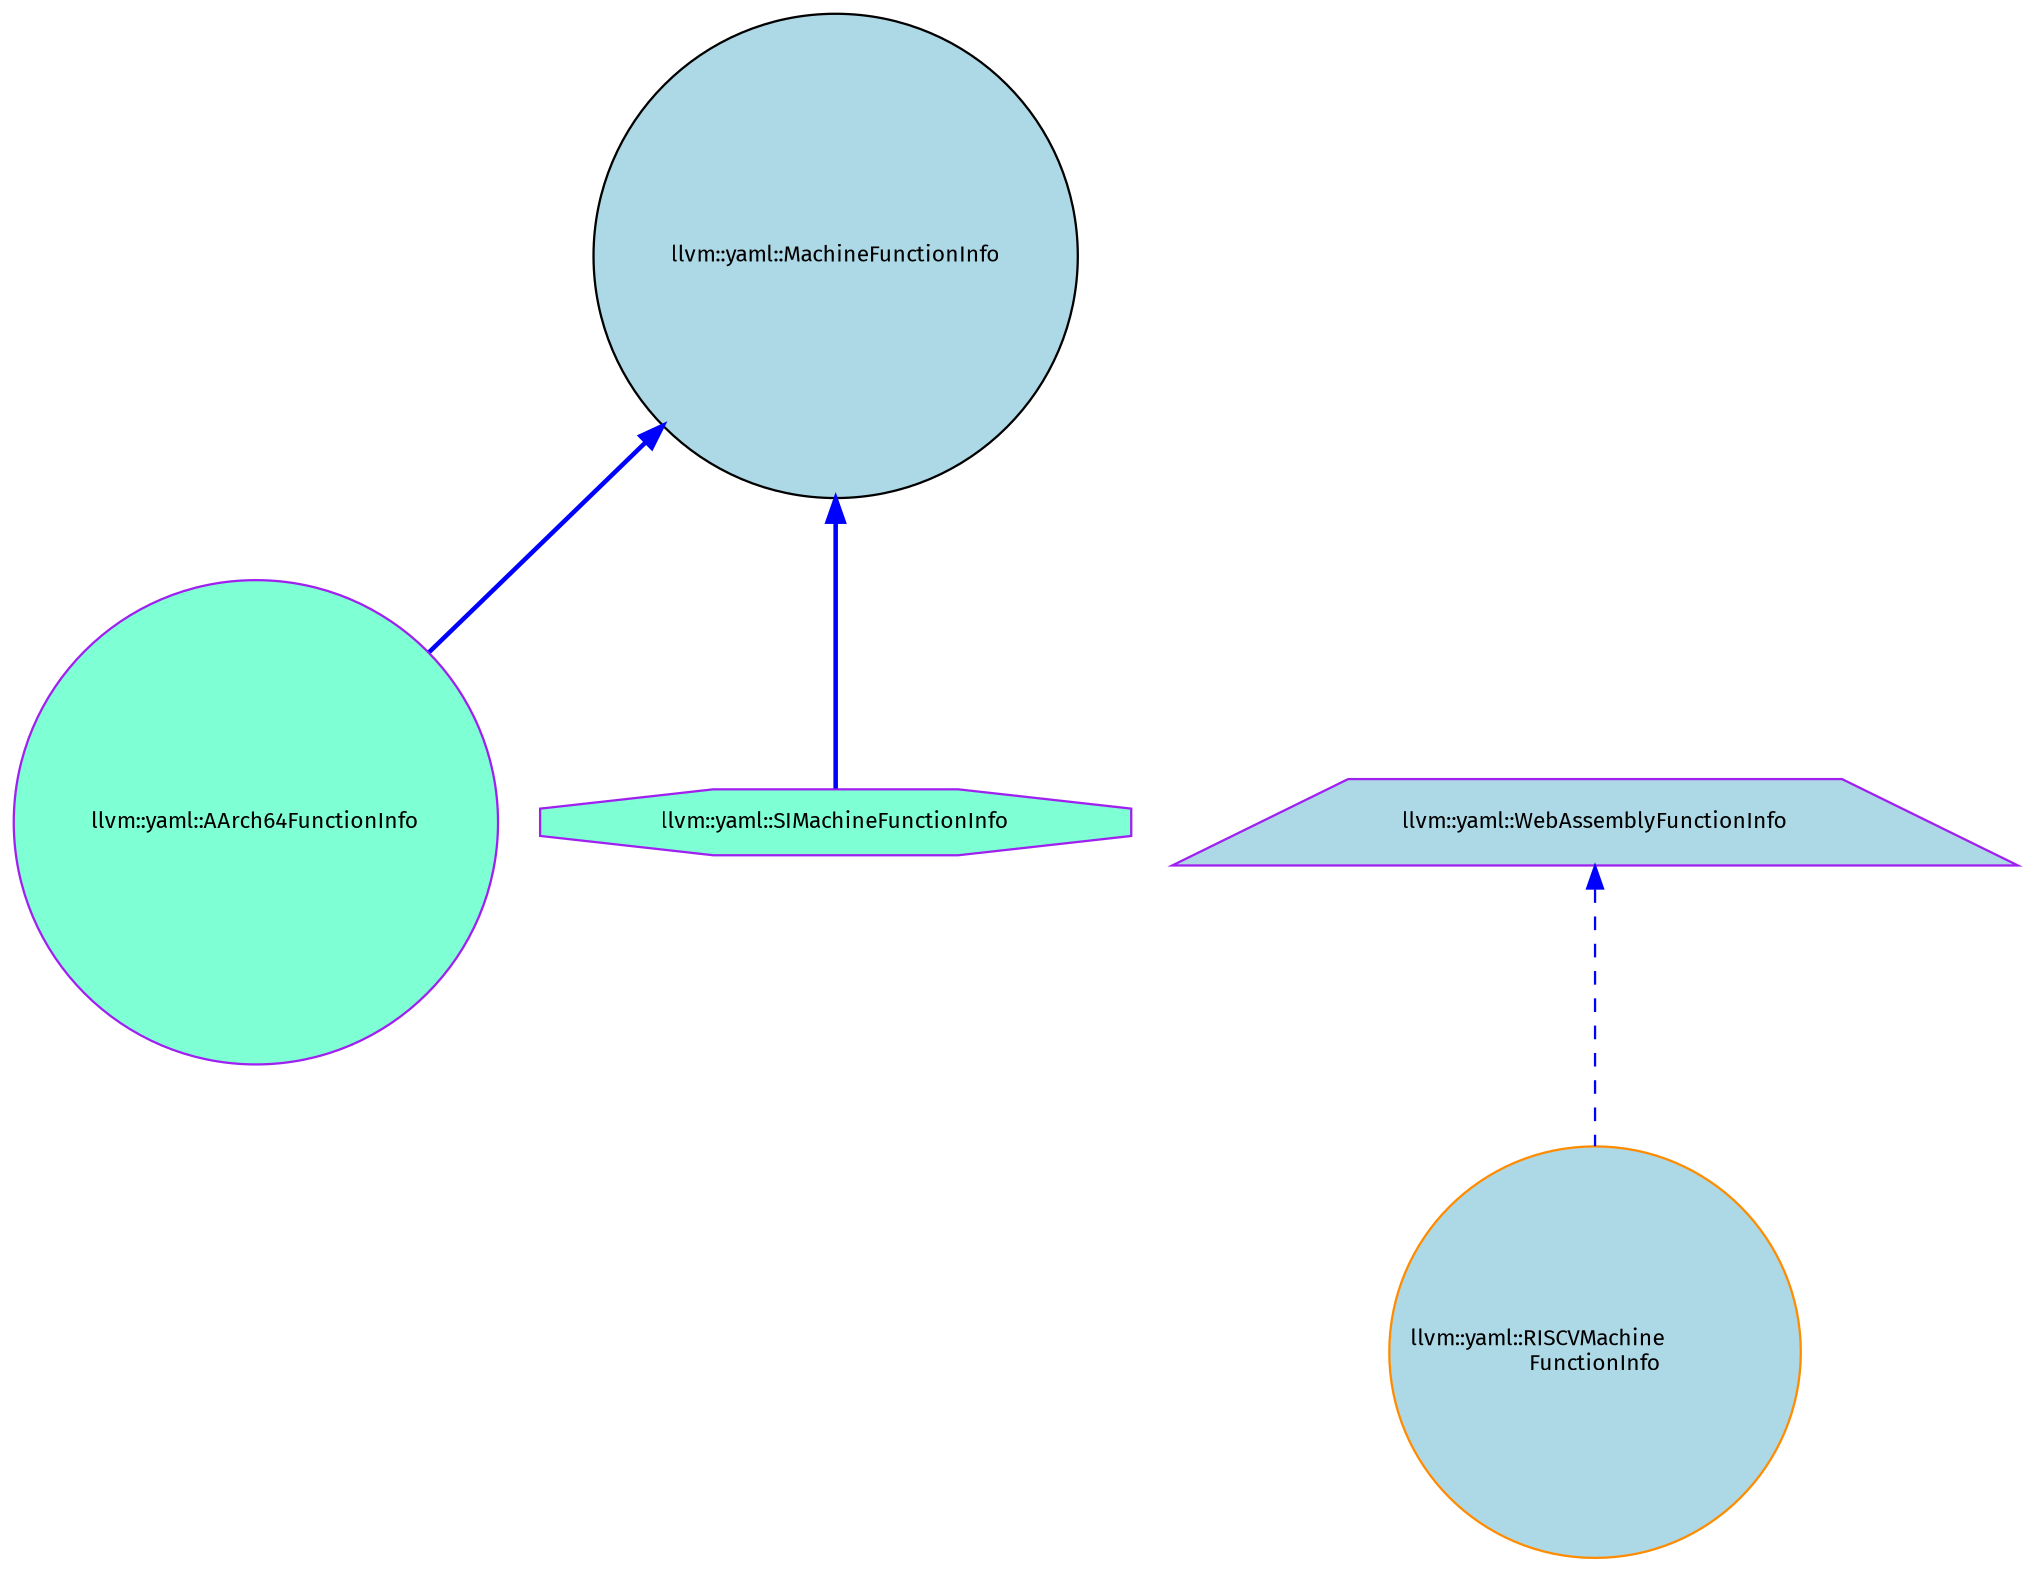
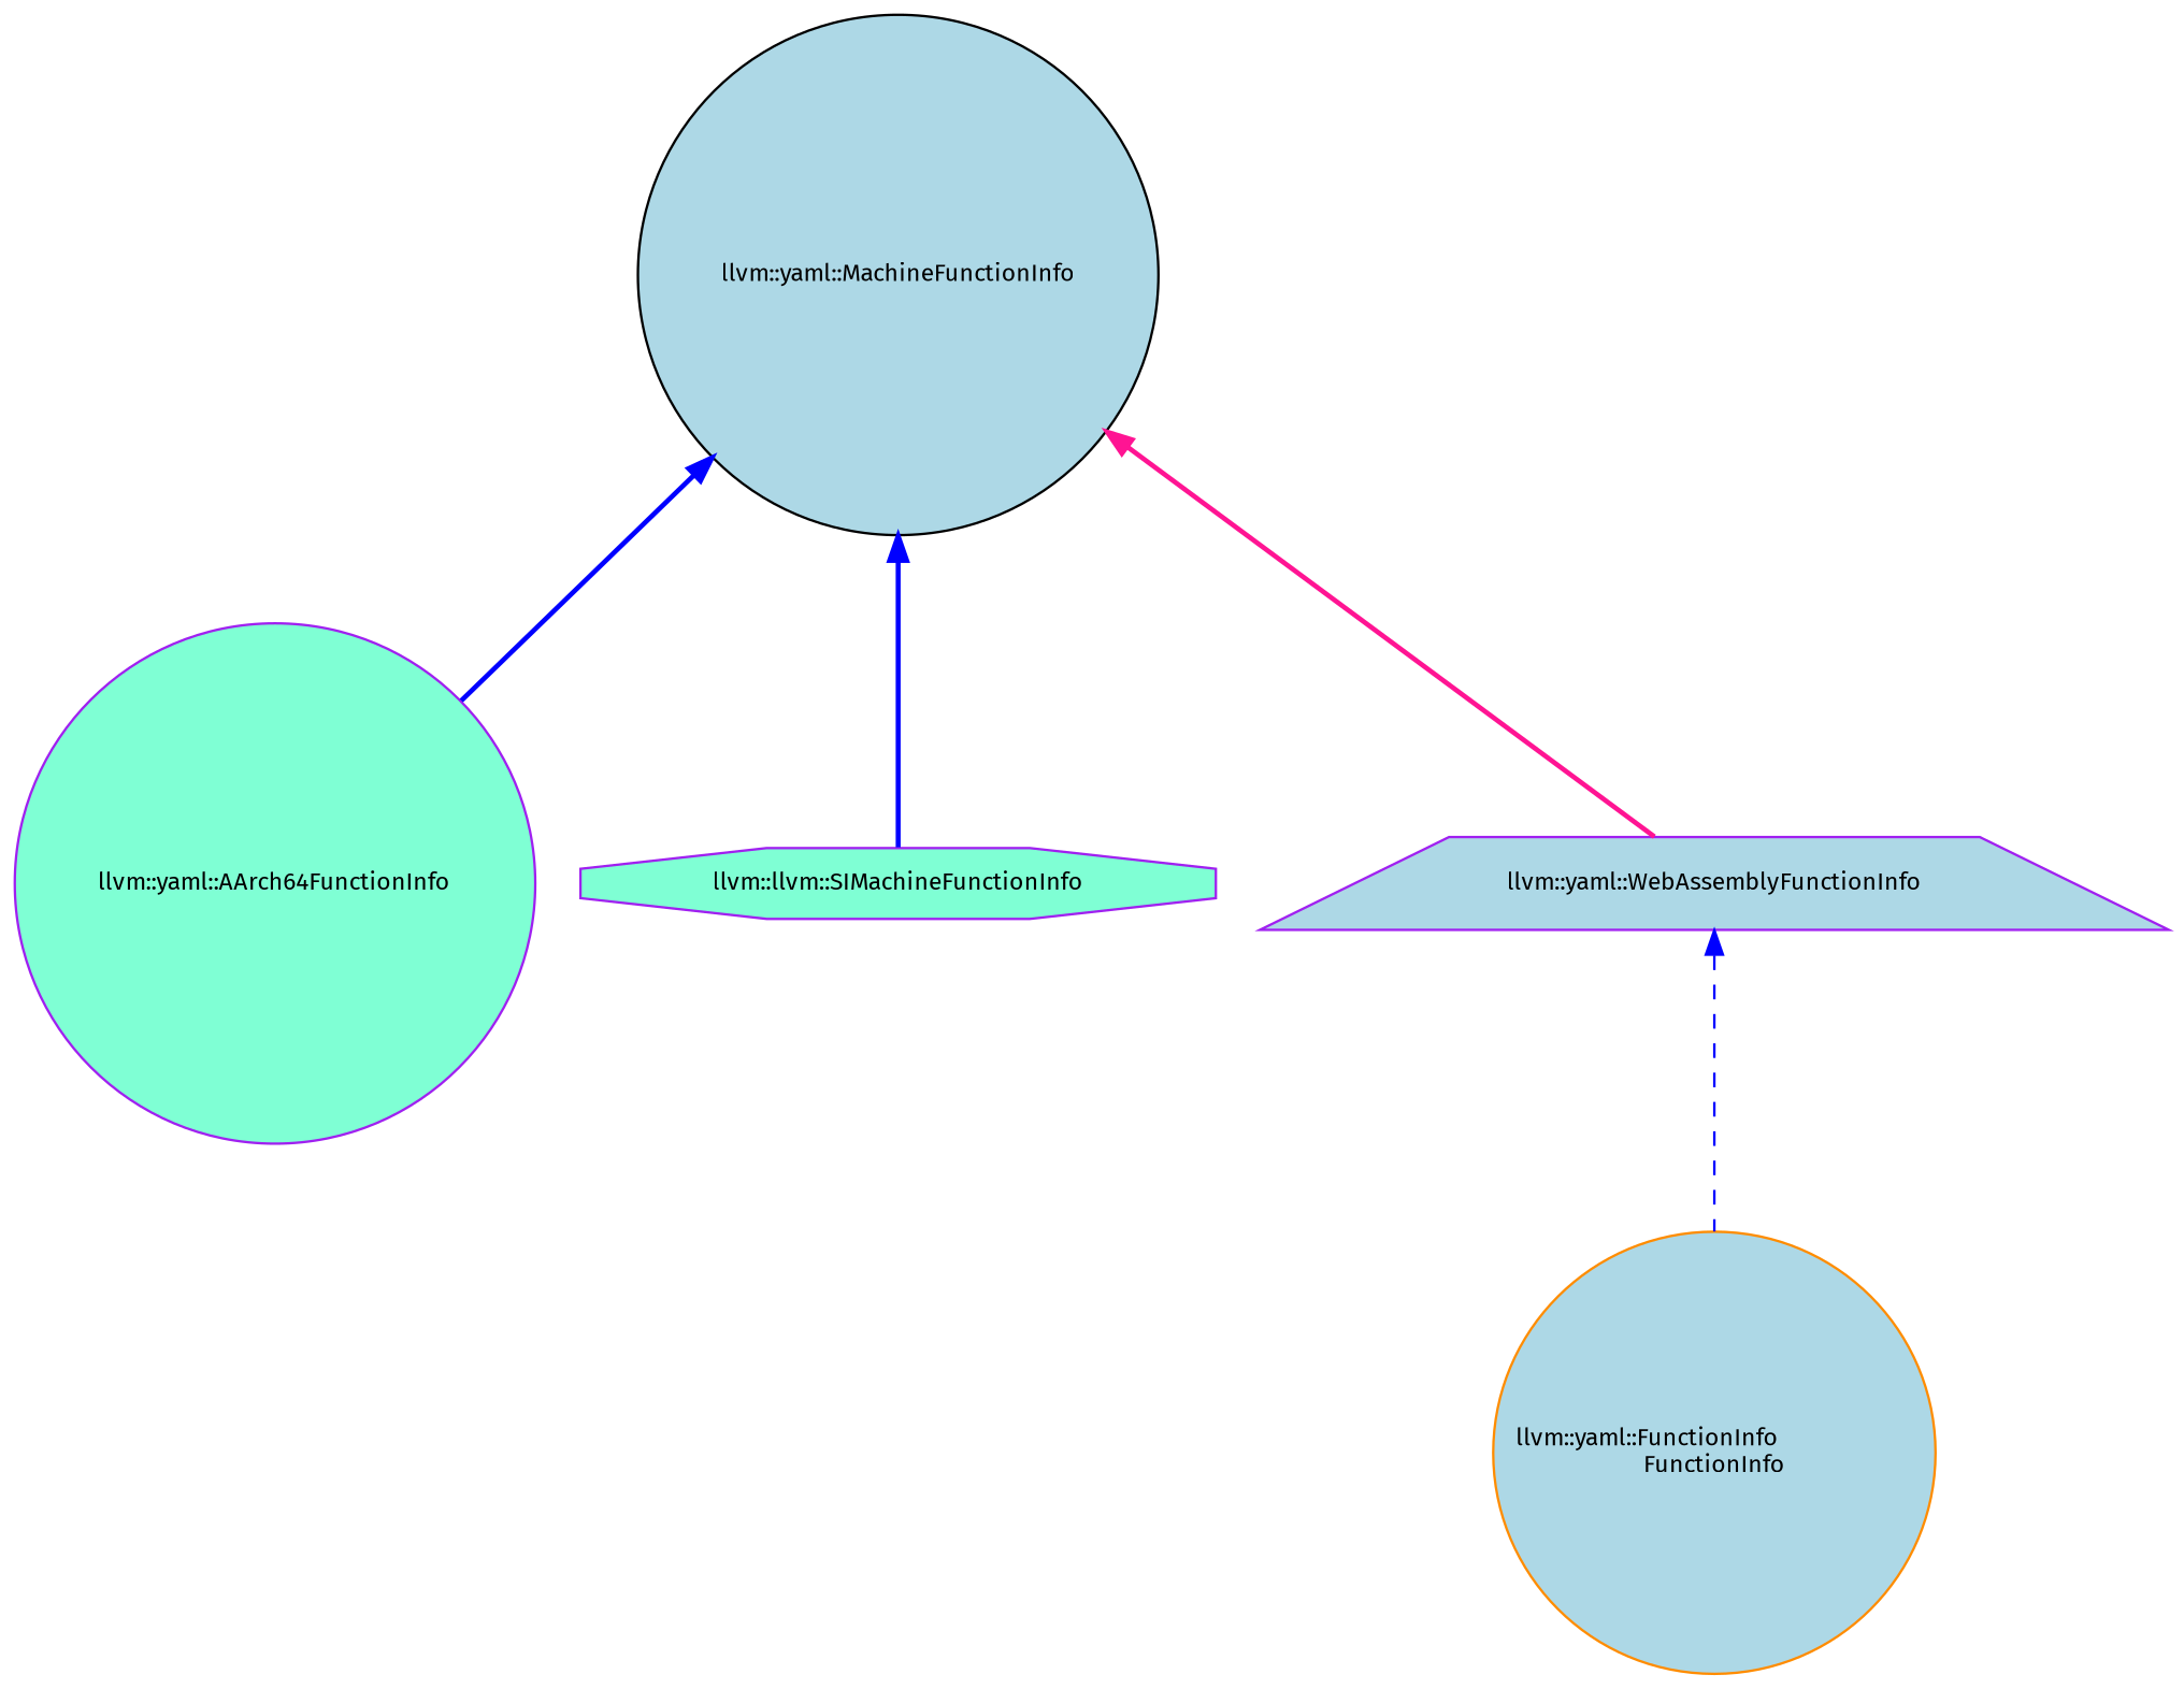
  digraph {
    fontname="Fira Sans"
    rankdir=TB
    node [color=purple fillcolor=lightblue fontname="Fira Sans" fontsize=10 shape=circle style=filled]
    edge [color=blue dir=back fontname="Fira Sans" fontsize=10 labelfontname=Helvetica labelfontsize=10 style=bold]
    n1 [color=black fontcolor=black height=0.2 label="llvm::yaml::MachineFunctionInfo" width=0.4]
    n2 [fillcolor=aquamarine height=0.2 label="llvm::yaml::AArch64FunctionInfo" width=0.4]
-   n3 [fillcolor=aquamarine height=0.2 label="llvm::yaml::SIMachineFunctionInfo" shape=octagon width=0.4]
+   n3 [fillcolor=aquamarine height=0.2 label="llvm::llvm::SIMachineFunctionInfo" shape=octagon width=0.4]
    n4 [height=0.2 label="llvm::yaml::WebAssemblyFunctionInfo" shape=trapezium width=0.4]
-   n5 [color=darkorange height=0.2 label="llvm::yaml::RISCVMachine\lFunctionInfo" width=0.4]
+   n5 [color=darkorange height=0.2 label="llvm::yaml::FunctionInfo\lFunctionInfo" width=0.4]
    n1 -> n2
    n1 -> n3
+   n1 -> n4 [color=deeppink]
    n4 -> n5 [style=dashed]
  }
